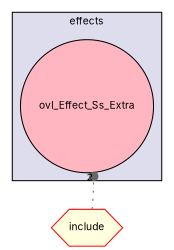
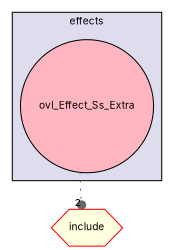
  digraph {
    compound=true
    fontname=Inter
    node [fontname=Inter fontsize=10 style=filled]
    n1 [fillcolor=lightpink label=ovl_Effect_Ss_Extra pencolor=black shape=circle]
    n2 [color=red fillcolor=lightyellow label=include shape=hexagon]
    subgraph cluster_1 {
      bgcolor="#ddddee"
      fontsize=10
      label=effects
      pencolor=black
      n1
    }
-   n2 -> n1 [headlabel=2 labeldistance=1.5 labelfontname=Helvetica labelfontsize=10 color=gray40 style=dotted arrowhead=dot fontname=Inter]
+   n1 -> n2 [headlabel=2 labeldistance=1.5 labelfontname=Helvetica labelfontsize=10 color=gray40 style=dotted arrowhead=dot fontname=Inter]
  }
